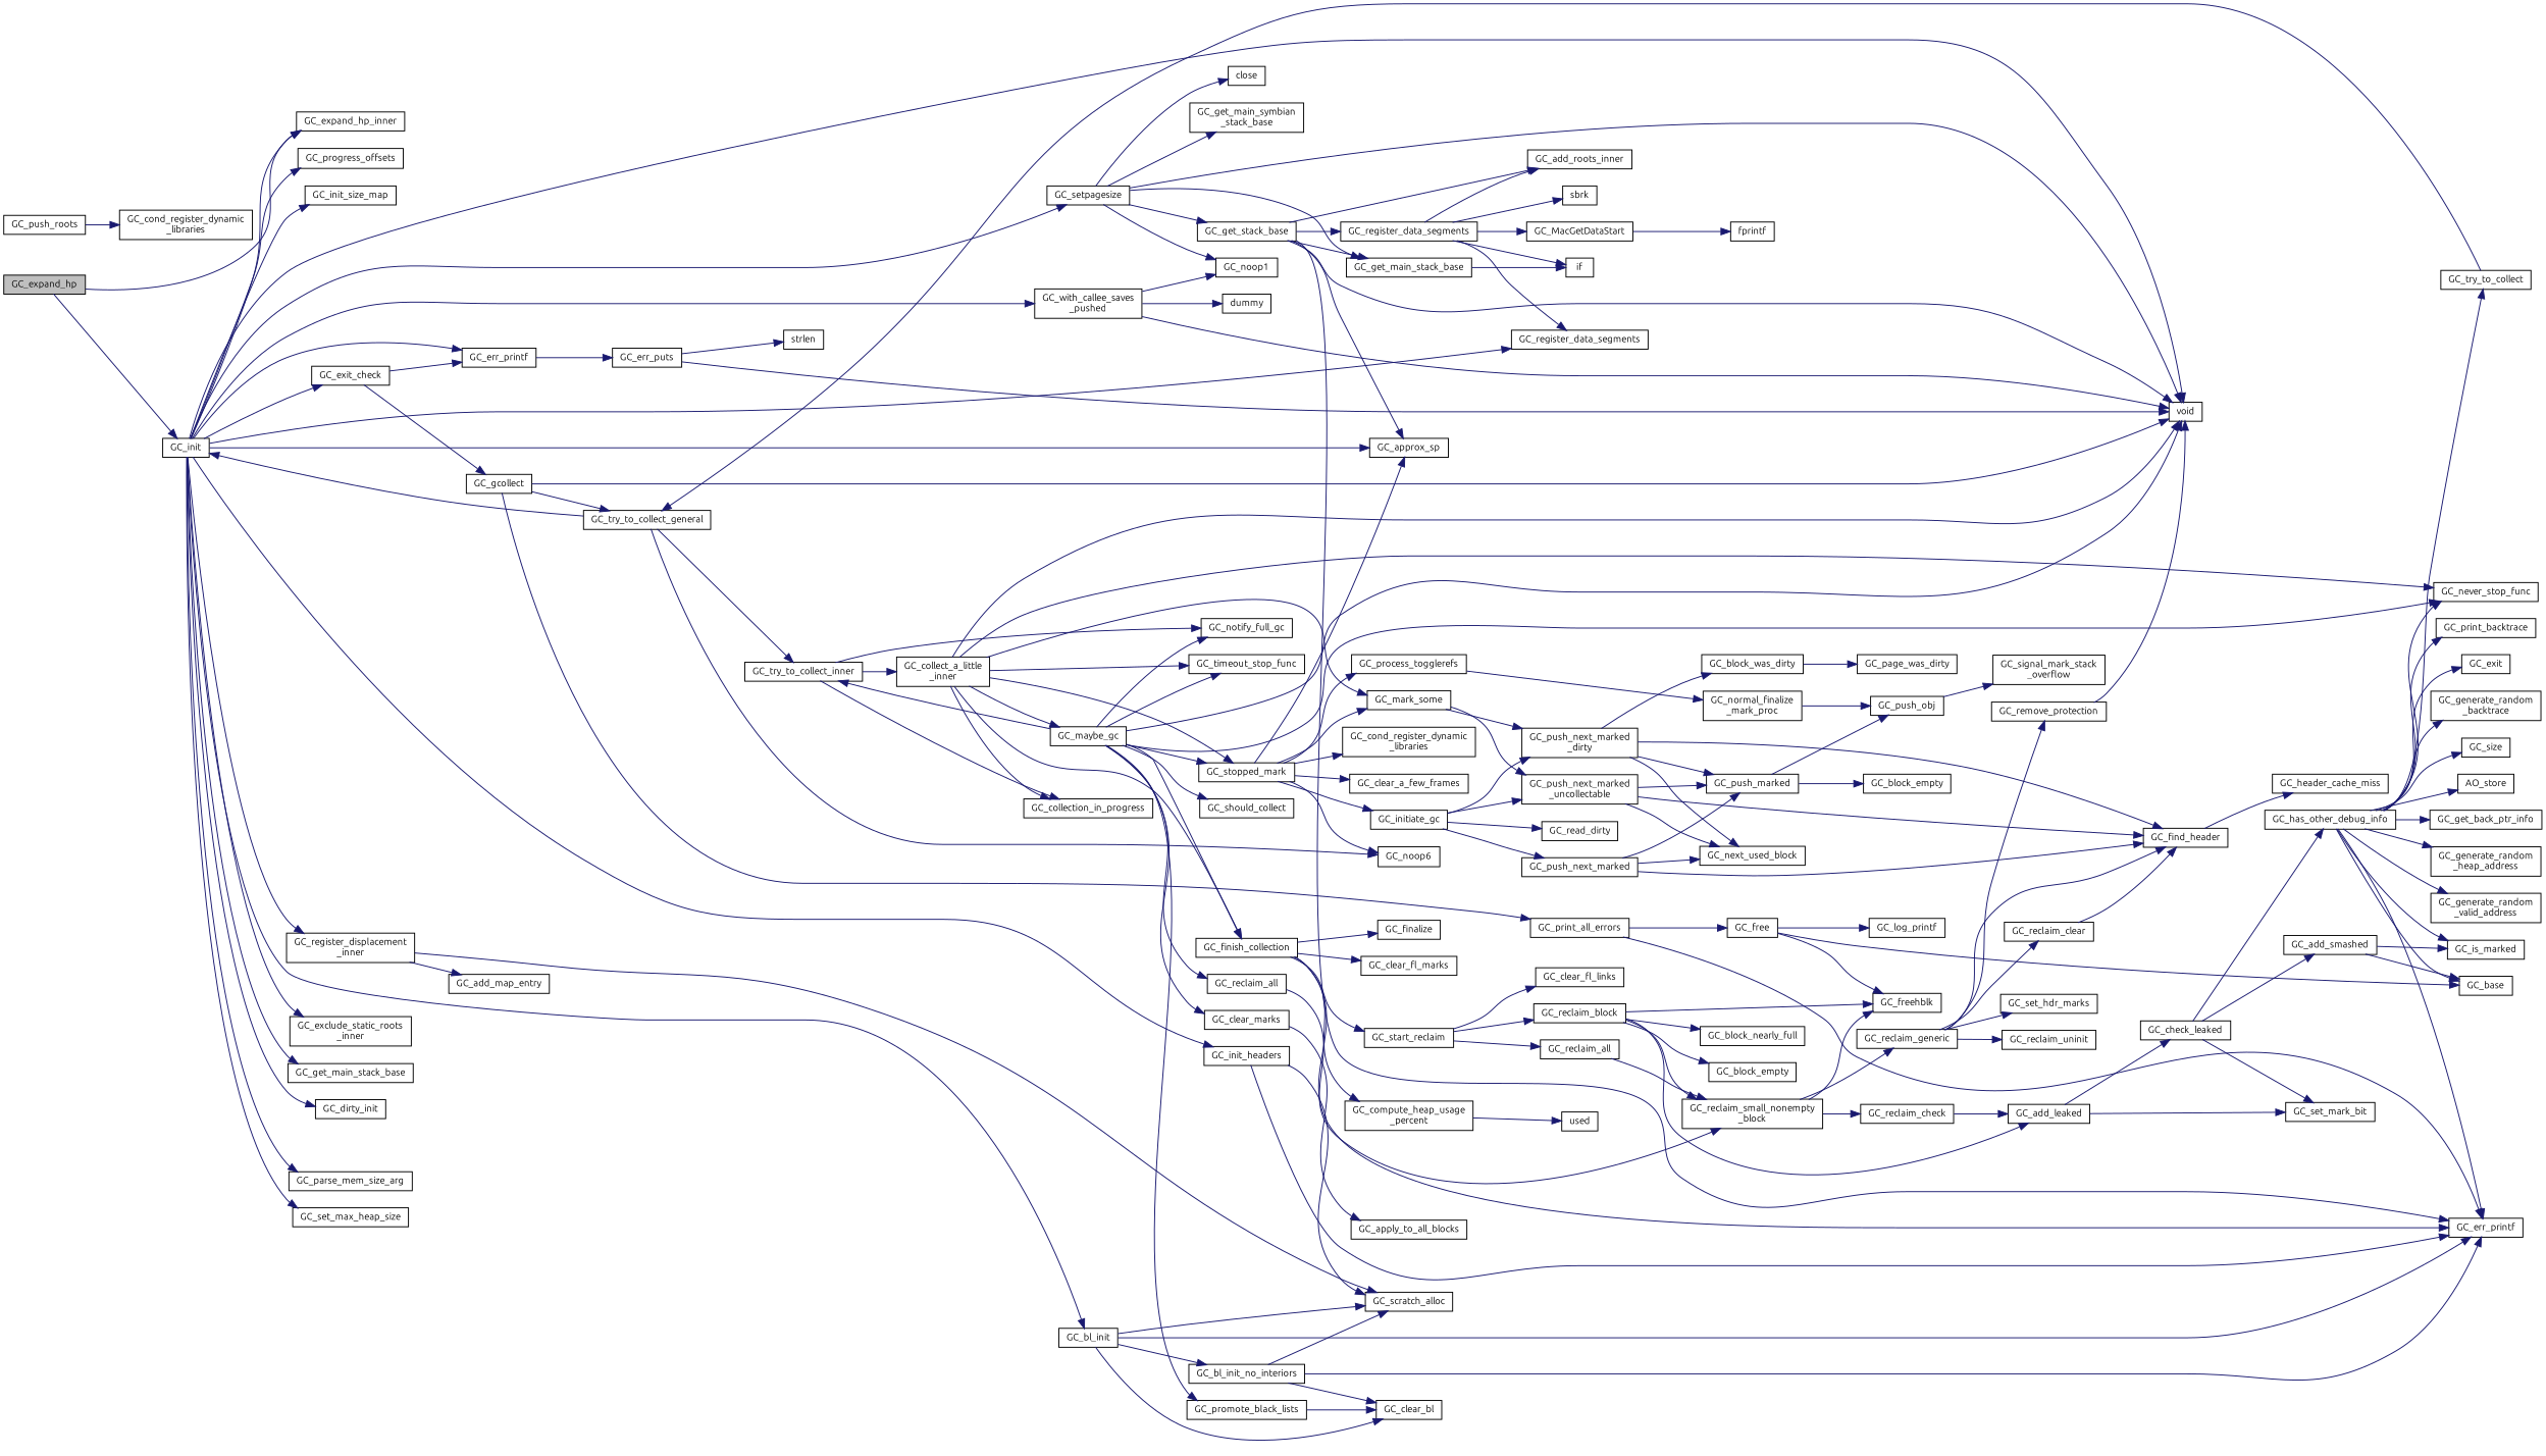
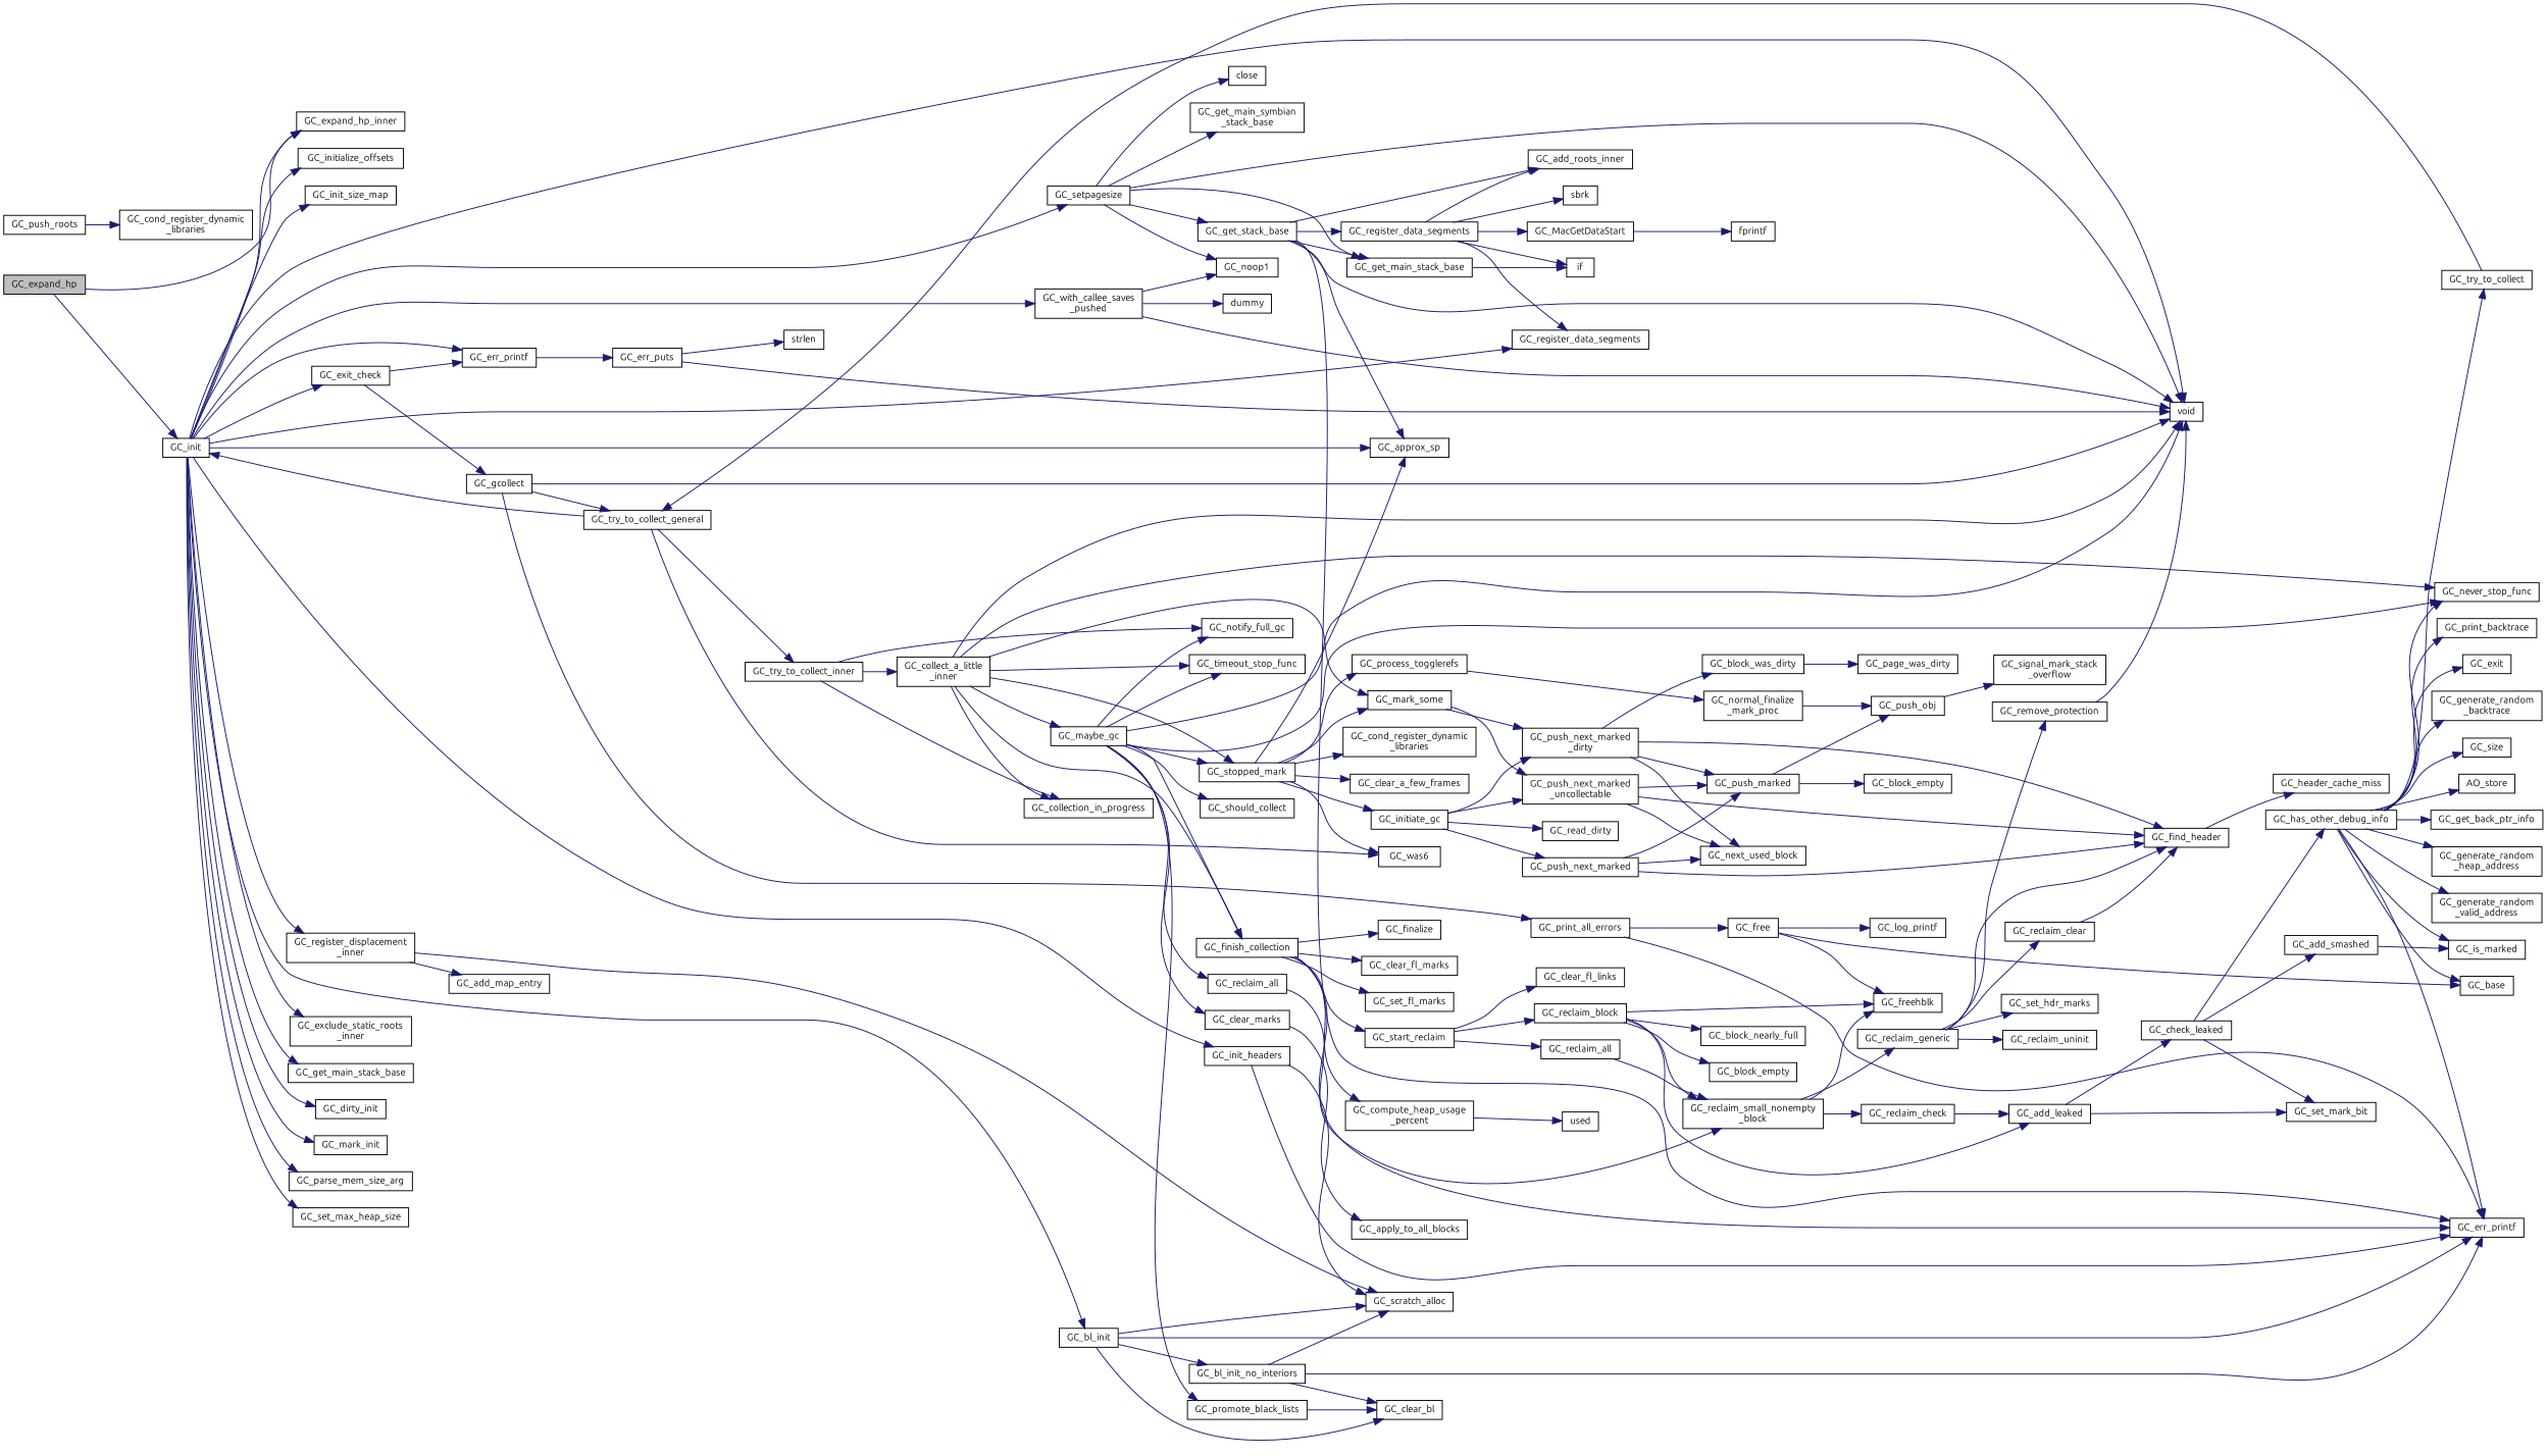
  digraph {
    fontname=Ubuntu
    rankdir=LR
    node [color=black fillcolor=white fontname=Ubuntu fontsize=10 shape=record style=filled]
    edge [color=midnightblue fontname=Ubuntu fontsize=10 labelfontname=Helvetica labelfontsize=10 style=solid]
    n1 [fillcolor=grey75 fontcolor=black height=0.2 label=GC_expand_hp width=0.4]
    n2 [height=0.2 label=GC_init width=0.4]
    n3 [height=0.2 label=GC_expand_hp_inner width=0.4]
    n4 [height=0.2 label=void width=0.4]
    n5 [height=0.2 label=GC_setpagesize width=0.4]
    n6 [height=0.2 label=GC_approx_sp width=0.4]
    n7 [height=0.2 label=GC_register_data_segments width=0.4]
    n8 [height=0.2 label=GC_err_printf width=0.4]
    n9 [height=0.2 label="GC_exclude_static_roots\l_inner" width=0.4]
    n10 [height=0.2 label=GC_get_main_stack_base width=0.4]
    n11 [height=0.2 label=GC_dirty_init width=0.4]
    n12 [height=0.2 label=GC_init_headers width=0.4]
    n13 [height=0.2 label=GC_bl_init width=0.4]
+   n14 [height=0.2 label=GC_mark_init width=0.4]
    n15 [height=0.2 label=GC_parse_mem_size_arg width=0.4]
    n16 [height=0.2 label=GC_set_max_heap_size width=0.4]
-   n17 [height=0.2 label=GC_progress_offsets width=0.4]
+   n17 [height=0.2 label=GC_initialize_offsets width=0.4]
    n18 [height=0.2 label="GC_register_displacement\l_inner" width=0.4]
    n19 [height=0.2 label=GC_init_size_map width=0.4]
    n20 [height=0.2 label="GC_with_callee_saves\l_pushed" width=0.4]
    n21 [height=0.2 label=GC_exit_check width=0.4]
    n22 [height=0.2 label=GC_get_stack_base width=0.4]
    n23 [height=0.2 label=GC_get_main_stack_base width=0.4]
    n24 [height=0.2 label=GC_noop1 width=0.4]
    n25 [height=0.2 label=close width=0.4]
    n26 [height=0.2 label="GC_get_main_symbian\l_stack_base" width=0.4]
    n27 [height=0.2 label=GC_err_puts width=0.4]
    n28 [height=0.2 label=GC_err_printf width=0.4]
    n29 [height=0.2 label=GC_scratch_alloc width=0.4]
    n30 [height=0.2 label=GC_bl_init_no_interiors width=0.4]
    n31 [height=0.2 label=GC_clear_bl width=0.4]
    n32 [height=0.2 label=GC_add_map_entry width=0.4]
    n33 [height=0.2 label=dummy width=0.4]
    n34 [height=0.2 label=GC_gcollect width=0.4]
    n35 [height=0.2 label=GC_register_data_segments width=0.4]
    n36 [height=0.2 label=GC_add_roots_inner width=0.4]
    n37 [height=0.2 label=if width=0.4]
    n38 [height=0.2 label=sbrk width=0.4]
    n39 [height=0.2 label=GC_MacGetDataStart width=0.4]
    n40 [height=0.2 label=fprintf width=0.4]
    n41 [height=0.2 label=strlen width=0.4]
    n42 [height=0.2 label=GC_try_to_collect_general width=0.4]
    n43 [height=0.2 label=GC_print_all_errors width=0.4]
-   n44 [height=0.2 label=GC_noop6 width=0.4]
+   n44 [height=0.2 label=GC_was6 width=0.4]
    n45 [height=0.2 label=GC_try_to_collect_inner width=0.4]
    n46 [height=0.2 label=GC_free width=0.4]
    n47 [height=0.2 label=GC_collection_in_progress width=0.4]
    n48 [height=0.2 label="GC_collect_a_little\l_inner" width=0.4]
    n49 [height=0.2 label=GC_notify_full_gc width=0.4]
    n50 [height=0.2 label=GC_mark_some width=0.4]
    n51 [height=0.2 label=GC_stopped_mark width=0.4]
    n52 [height=0.2 label=GC_timeout_stop_func width=0.4]
    n53 [height=0.2 label=GC_never_stop_func width=0.4]
    n54 [height=0.2 label=GC_finish_collection width=0.4]
    n55 [height=0.2 label=GC_maybe_gc width=0.4]
    n56 [height=0.2 label="GC_push_next_marked\l_dirty" width=0.4]
    n57 [height=0.2 label="GC_push_next_marked\l_uncollectable" width=0.4]
    n58 [height=0.2 label="GC_cond_register_dynamic\l_libraries" width=0.4]
    n59 [height=0.2 label=GC_process_togglerefs width=0.4]
    n60 [height=0.2 label=GC_clear_a_few_frames width=0.4]
    n61 [height=0.2 label=GC_initiate_gc width=0.4]
+   n62 [height=0.2 label=GC_set_fl_marks width=0.4]
    n63 [height=0.2 label=GC_start_reclaim width=0.4]
    n64 [height=0.2 label=GC_finalize width=0.4]
    n65 [height=0.2 label=GC_clear_fl_marks width=0.4]
    n66 [height=0.2 label="GC_compute_heap_usage\l_percent" width=0.4]
    n67 [height=0.2 label=GC_should_collect width=0.4]
    n68 [height=0.2 label=GC_promote_black_lists width=0.4]
    n69 [height=0.2 label=GC_reclaim_all width=0.4]
    n70 [height=0.2 label=GC_clear_marks width=0.4]
    n71 [height=0.2 label=GC_next_used_block width=0.4]
    n72 [height=0.2 label=GC_find_header width=0.4]
    n73 [height=0.2 label=GC_block_was_dirty width=0.4]
    n74 [height=0.2 label=GC_push_marked width=0.4]
    n75 [height=0.2 label=GC_push_roots width=0.4]
    n76 [height=0.2 label="GC_cond_register_dynamic\l_libraries" width=0.4]
    n77 [height=0.2 label=GC_header_cache_miss width=0.4]
    n78 [height=0.2 label=GC_page_was_dirty width=0.4]
    n79 [height=0.2 label=GC_block_empty width=0.4]
    n80 [height=0.2 label=GC_push_obj width=0.4]
    n81 [height=0.2 label="GC_signal_mark_stack\l_overflow" width=0.4]
    n82 [height=0.2 label="GC_normal_finalize\l_mark_proc" width=0.4]
    n83 [height=0.2 label=GC_read_dirty width=0.4]
    n84 [height=0.2 label=GC_push_next_marked width=0.4]
    n85 [height=0.2 label=GC_clear_fl_links width=0.4]
    n86 [height=0.2 label=GC_reclaim_block width=0.4]
    n87 [height=0.2 label=GC_reclaim_all width=0.4]
    n88 [height=0.2 label=used width=0.4]
    n89 [height=0.2 label=GC_apply_to_all_blocks width=0.4]
    n90 [height=0.2 label=GC_add_leaked width=0.4]
    n91 [height=0.2 label=GC_freehblk width=0.4]
    n92 [height=0.2 label=GC_block_empty width=0.4]
    n93 [height=0.2 label="GC_reclaim_small_nonempty\l_block" width=0.4]
    n94 [height=0.2 label=GC_block_nearly_full width=0.4]
    n95 [height=0.2 label=GC_check_leaked width=0.4]
    n96 [height=0.2 label=GC_set_mark_bit width=0.4]
    n97 [height=0.2 label=GC_reclaim_check width=0.4]
    n98 [height=0.2 label=GC_reclaim_generic width=0.4]
    n99 [height=0.2 label=GC_has_other_debug_info width=0.4]
    n100 [height=0.2 label=GC_add_smashed width=0.4]
    n101 [height=0.2 label=GC_size width=0.4]
    n102 [height=0.2 label=AO_store width=0.4]
    n103 [height=0.2 label=GC_get_back_ptr_info width=0.4]
    n104 [height=0.2 label=GC_base width=0.4]
    n105 [height=0.2 label="GC_generate_random\l_heap_address" width=0.4]
    n106 [height=0.2 label="GC_generate_random\l_valid_address" width=0.4]
    n107 [height=0.2 label=GC_is_marked width=0.4]
    n108 [height=0.2 label=GC_print_backtrace width=0.4]
    n109 [height=0.2 label=GC_exit width=0.4]
    n110 [height=0.2 label="GC_generate_random\l_backtrace" width=0.4]
    n111 [height=0.2 label=GC_try_to_collect width=0.4]
    n112 [height=0.2 label=GC_remove_protection width=0.4]
    n113 [height=0.2 label=GC_reclaim_clear width=0.4]
    n114 [height=0.2 label=GC_reclaim_uninit width=0.4]
    n115 [height=0.2 label=GC_set_hdr_marks width=0.4]
    n116 [height=0.2 label=GC_log_printf width=0.4]
    n1 -> n2
    n1 -> n3
    n2 -> n3
    n2 -> n4
    n2 -> n5
    n2 -> n6
    n2 -> n7
    n2 -> n8
    n2 -> n9
    n2 -> n10
    n2 -> n11
    n2 -> n12
    n2 -> n13
+   n2 -> n14
    n2 -> n15
    n2 -> n16
    n2 -> n17
    n2 -> n18
    n2 -> n19
    n2 -> n20
    n2 -> n21
    n5 -> n4
    n5 -> n22
    n5 -> n23
    n5 -> n24
    n5 -> n25
    n5 -> n26
    n8 -> n27
    n12 -> n28
    n12 -> n29
    n13 -> n28
    n13 -> n29
    n13 -> n30
    n13 -> n31
    n18 -> n29
    n18 -> n32
    n20 -> n4
    n20 -> n24
    n20 -> n33
    n21 -> n8
    n21 -> n34
    n22 -> n4
    n22 -> n6
    n22 -> n23
    n22 -> n28
    n22 -> n35
    n22 -> n36
    n23 -> n37
    n27 -> n4
    n27 -> n41
    n30 -> n28
    n30 -> n29
    n30 -> n31
    n34 -> n4
    n34 -> n42
    n34 -> n43
    n35 -> n7
    n35 -> n36
    n35 -> n37
    n35 -> n38
    n35 -> n39
    n39 -> n40
    n42 -> n2
    n42 -> n44
    n42 -> n45
    n43 -> n28
    n43 -> n46
    n45 -> n47
    n45 -> n48
    n45 -> n49
    n46 -> n91
    n46 -> n104
    n46 -> n116
    n48 -> n4
    n48 -> n47
    n48 -> n50
    n48 -> n51
    n48 -> n52
    n48 -> n53
    n48 -> n54
    n48 -> n55
    n50 -> n56
    n50 -> n57
    n51 -> n6
    n51 -> n44
    n51 -> n50
    n51 -> n58
    n51 -> n59
    n51 -> n60
    n51 -> n61
    n54 -> n28
+   n54 -> n62
    n54 -> n63
    n54 -> n64
    n54 -> n65
    n54 -> n66
    n55 -> n4
-   n55 -> n45
    n55 -> n49
    n55 -> n51
    n55 -> n52
    n55 -> n53
    n55 -> n54
    n55 -> n67
    n55 -> n68
    n55 -> n69
    n55 -> n70
    n56 -> n71
    n56 -> n72
    n56 -> n73
    n56 -> n74
    n57 -> n71
    n57 -> n72
    n57 -> n74
    n59 -> n82
    n61 -> n56
    n61 -> n57
    n61 -> n83
    n61 -> n84
    n63 -> n85
    n63 -> n86
    n63 -> n87
    n66 -> n88
    n68 -> n31
    n69 -> n93
    n70 -> n89
    n72 -> n77
    n73 -> n78
    n74 -> n79
    n74 -> n80
    n75 -> n76
    n80 -> n81
    n82 -> n80
    n84 -> n71
    n84 -> n72
    n84 -> n74
    n86 -> n90
    n86 -> n91
    n86 -> n92
    n86 -> n93
    n86 -> n94
    n87 -> n93
    n90 -> n95
    n90 -> n96
    n93 -> n91
    n93 -> n97
    n93 -> n98
    n95 -> n96
    n95 -> n99
    n95 -> n100
    n97 -> n90
    n98 -> n72
    n98 -> n112
    n98 -> n113
    n98 -> n114
    n98 -> n115
    n99 -> n28
    n99 -> n53
    n99 -> n101
    n99 -> n102
    n99 -> n103
    n99 -> n104
    n99 -> n105
    n99 -> n106
    n99 -> n107
    n99 -> n108
    n99 -> n109
    n99 -> n110
    n99 -> n111
-   n100 -> n104
    n100 -> n107
    n111 -> n42
    n112 -> n4
    n113 -> n72
  }
